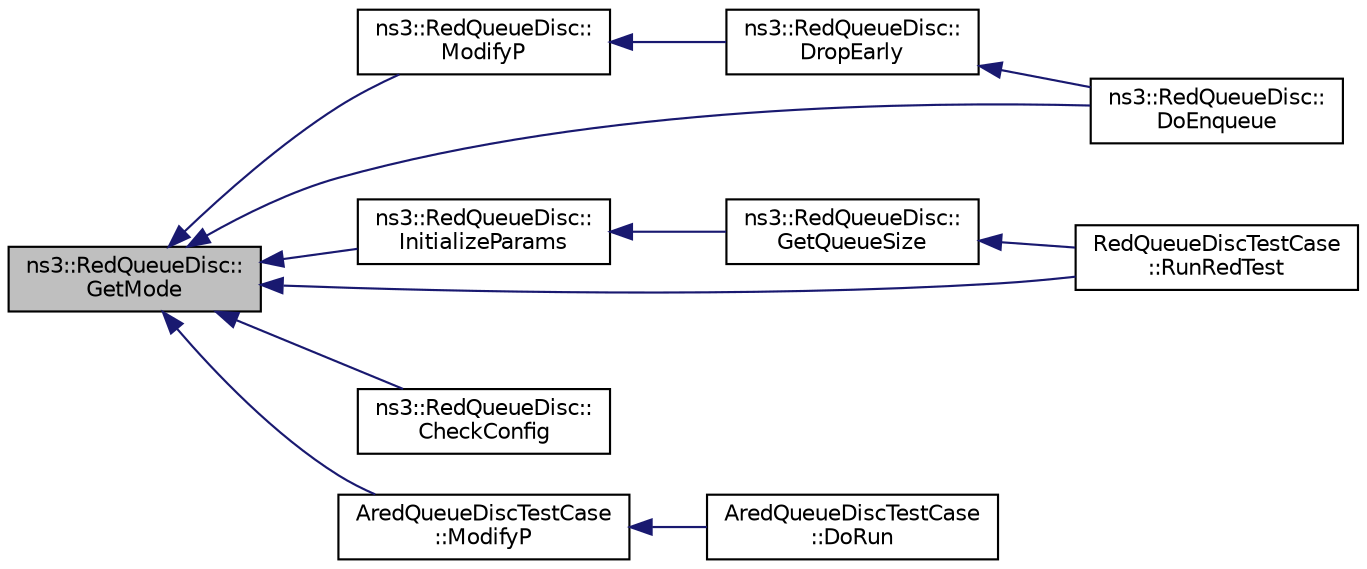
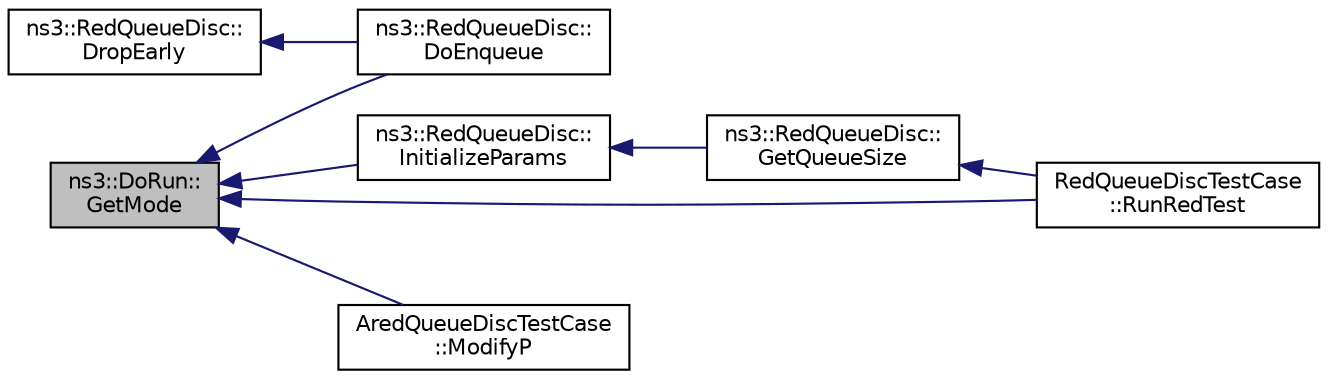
  digraph {
    rankdir=LR
    node [color=black fillcolor=white fontname=Helvetica fontsize=10 shape=record style=filled]
    edge [color=midnightblue dir=back fontname=Helvetica fontsize=10 labelfontname=Helvetica labelfontsize=10 style=solid]
-   n1 [fillcolor=grey75 fontcolor=black height=0.2 label="ns3::RedQueueDisc::\lGetMode" width=0.4]
+   n1 [fillcolor=grey75 fontcolor=black height=0.2 label="ns3::DoRun::\lGetMode" width=0.4]
    n2 [height=0.2 label="ns3::RedQueueDisc::\lDoEnqueue" width=0.4]
    n3 [height=0.2 label="ns3::RedQueueDisc::\lInitializeParams" width=0.4]
-   n4 [height=0.2 label="ns3::RedQueueDisc::\lModifyP" width=0.4]
    n5 [height=0.2 label="RedQueueDiscTestCase\l::RunRedTest" width=0.4]
-   n6 [height=0.2 label="ns3::RedQueueDisc::\lCheckConfig" width=0.4]
    n7 [height=0.2 label="AredQueueDiscTestCase\l::ModifyP" width=0.4]
    n8 [height=0.2 label="ns3::RedQueueDisc::\lGetQueueSize" width=0.4]
    n9 [height=0.2 label="ns3::RedQueueDisc::\lDropEarly" width=0.4]
-   n10 [height=0.2 label="AredQueueDiscTestCase\l::DoRun" width=0.4]
    n1 -> n2
    n1 -> n3
-   n1 -> n4
    n1 -> n5
-   n1 -> n6
    n1 -> n7
    n3 -> n8
-   n4 -> n9
-   n7 -> n10
    n8 -> n5
    n9 -> n2
  }
